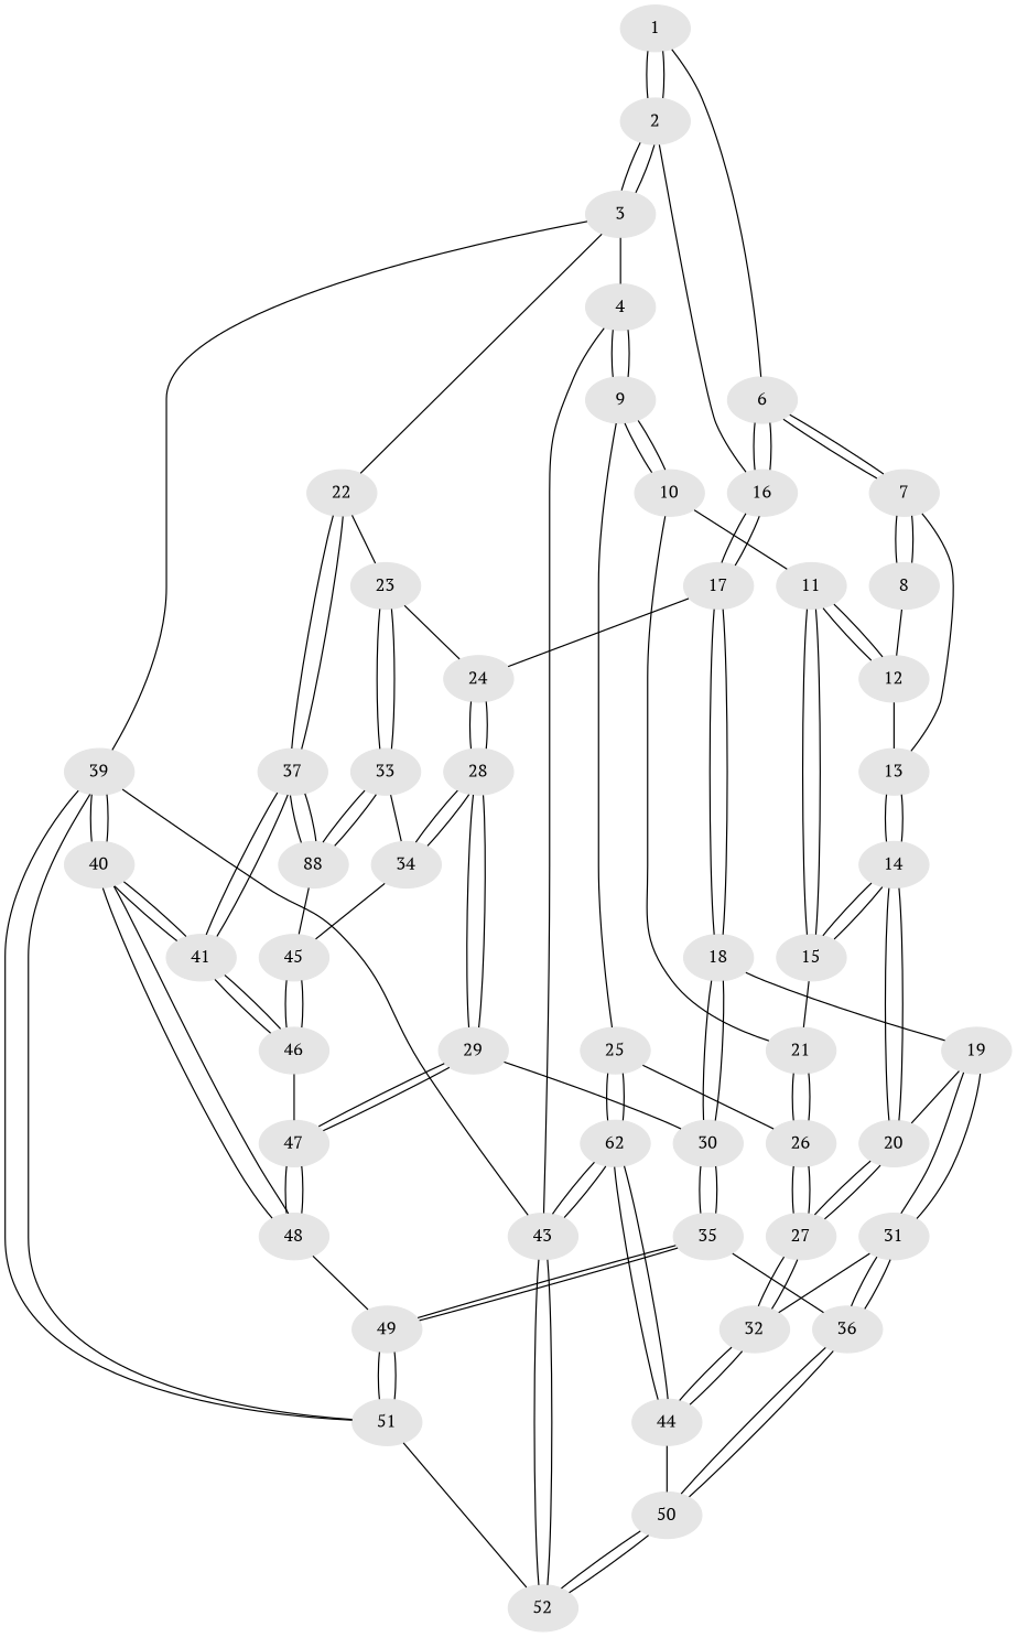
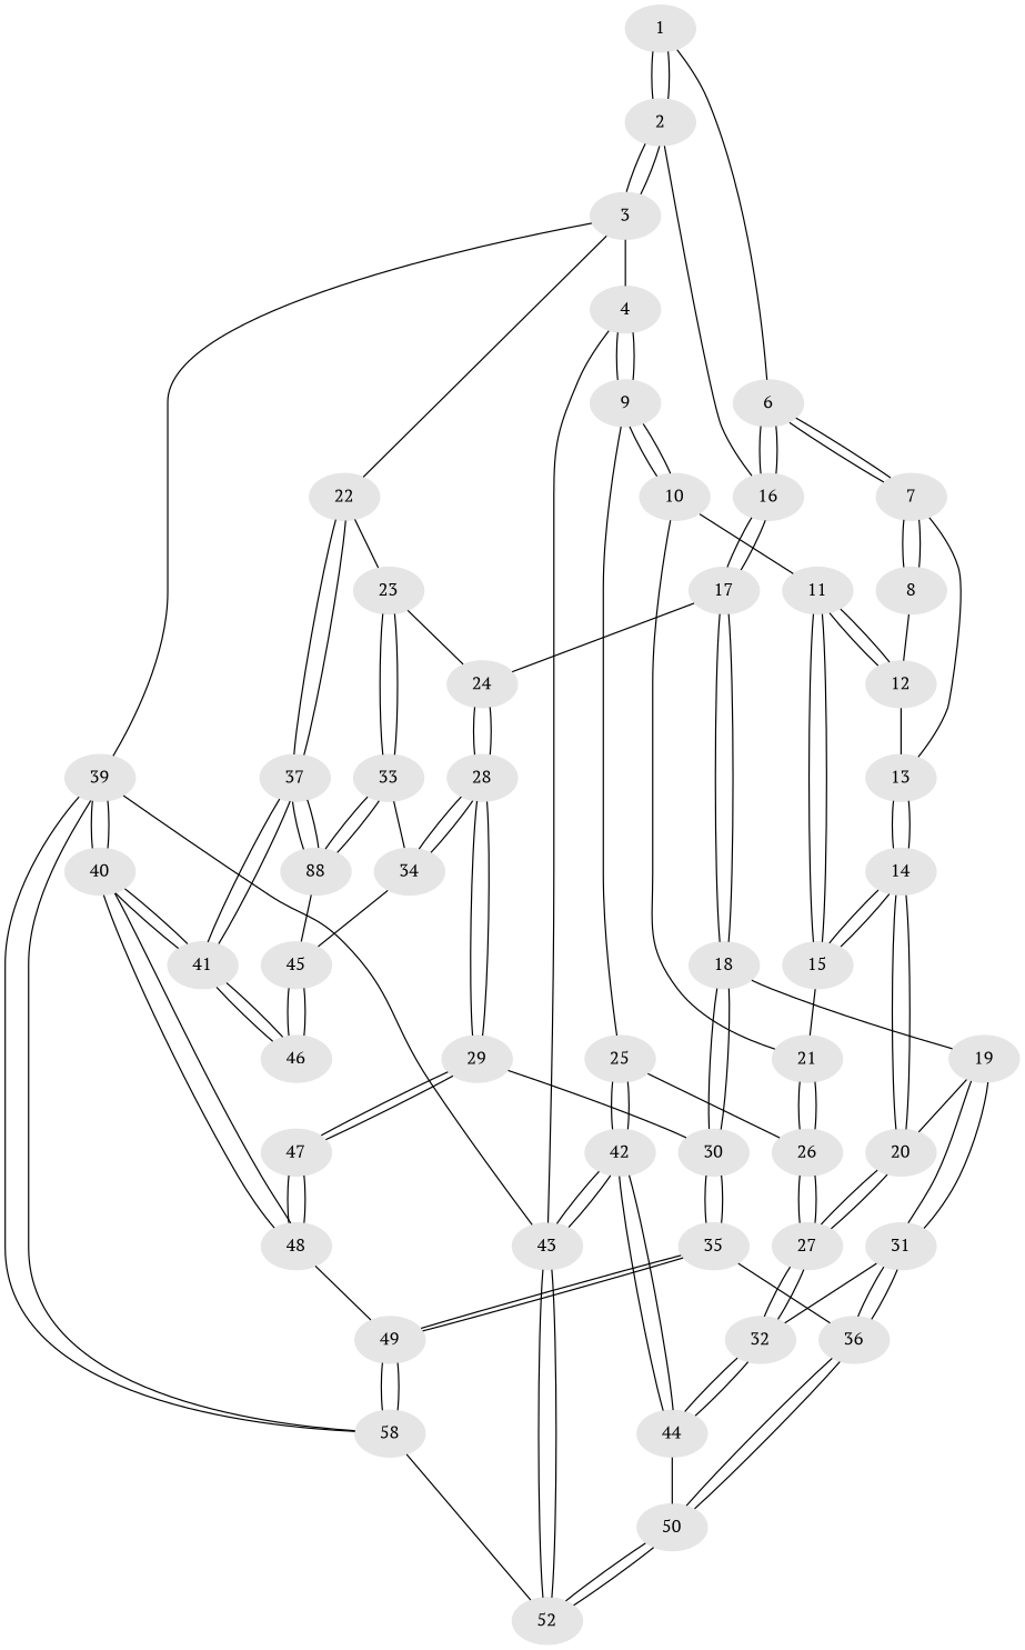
  graph {
    fontname="PT Serif"
    node [color=gray90 fontname="PT Serif" style=filled]
    edge [fontname="PT Serif"]
    1
    2
    6
    3
    16
    7
    4
    22
    39
    17
    9
    43
    23
    37
    40
-   51
+   51 [label=58]
    10
    25
    52
    8
    12
    13
    14
    11
    21
    26
-   42 [label=62]
+   42
    15
    20
    27
    18
    24
    19
    30
    28
    31
    35
    32
    36
    33
    n41 [label=88]
    41
    34
    29
    44
    47
    45
    48
    49
    50
    46
    1 -- 2
    1 -- 2
    1 -- 6
    2 -- 3
    2 -- 3
    2 -- 16
    6 -- 16
    6 -- 16
    6 -- 7
    6 -- 7
    3 -- 4
    3 -- 22
    3 -- 39
    16 -- 17
    16 -- 17
    7 -- 8
    7 -- 8
    7 -- 13
    4 -- 9
    4 -- 9
    4 -- 43
    22 -- 23
    22 -- 37
    22 -- 37
    39 -- 43
    39 -- 40
    39 -- 40
    39 -- 51
    39 -- 51
    17 -- 18
    17 -- 18
    17 -- 24
    9 -- 10
    9 -- 10
    9 -- 25
    43 -- 52
    43 -- 52
    23 -- 24
    23 -- 33
    23 -- 33
    37 -- n41
    37 -- n41
    37 -- 41
    37 -- 41
    40 -- 41
    40 -- 41
    40 -- 48
    40 -- 48
    51 -- 52
    10 -- 11
    10 -- 21
    25 -- 26
    25 -- 42
    25 -- 42
    8 -- 12
    12 -- 13
    13 -- 14
    13 -- 14
    14 -- 15
    14 -- 15
    14 -- 20
    14 -- 20
    11 -- 12
    11 -- 12
    11 -- 15
    11 -- 15
    21 -- 26
    21 -- 26
    26 -- 27
    26 -- 27
    42 -- 43
    42 -- 43
    42 -- 44
    42 -- 44
    15 -- 21
    20 -- 27
    20 -- 27
    27 -- 32
    27 -- 32
    18 -- 19
    18 -- 30
    18 -- 30
    24 -- 28
    24 -- 28
    19 -- 20
    19 -- 31
    19 -- 31
    30 -- 35
    30 -- 35
    28 -- 34
    28 -- 34
    28 -- 29
    28 -- 29
    31 -- 32
    31 -- 36
    31 -- 36
    35 -- 36
    35 -- 49
    35 -- 49
    32 -- 44
    32 -- 44
    36 -- 50
    36 -- 50
    33 -- n41
    33 -- n41
    33 -- 34
    n41 -- 45
    41 -- 46
    41 -- 46
    34 -- 45
    29 -- 30
    29 -- 47
    29 -- 47
    44 -- 50
    47 -- 48
    47 -- 48
    45 -- 46
    45 -- 46
    48 -- 49
    49 -- 51
    49 -- 51
    50 -- 52
    50 -- 52
-   46 -- 47
  }
